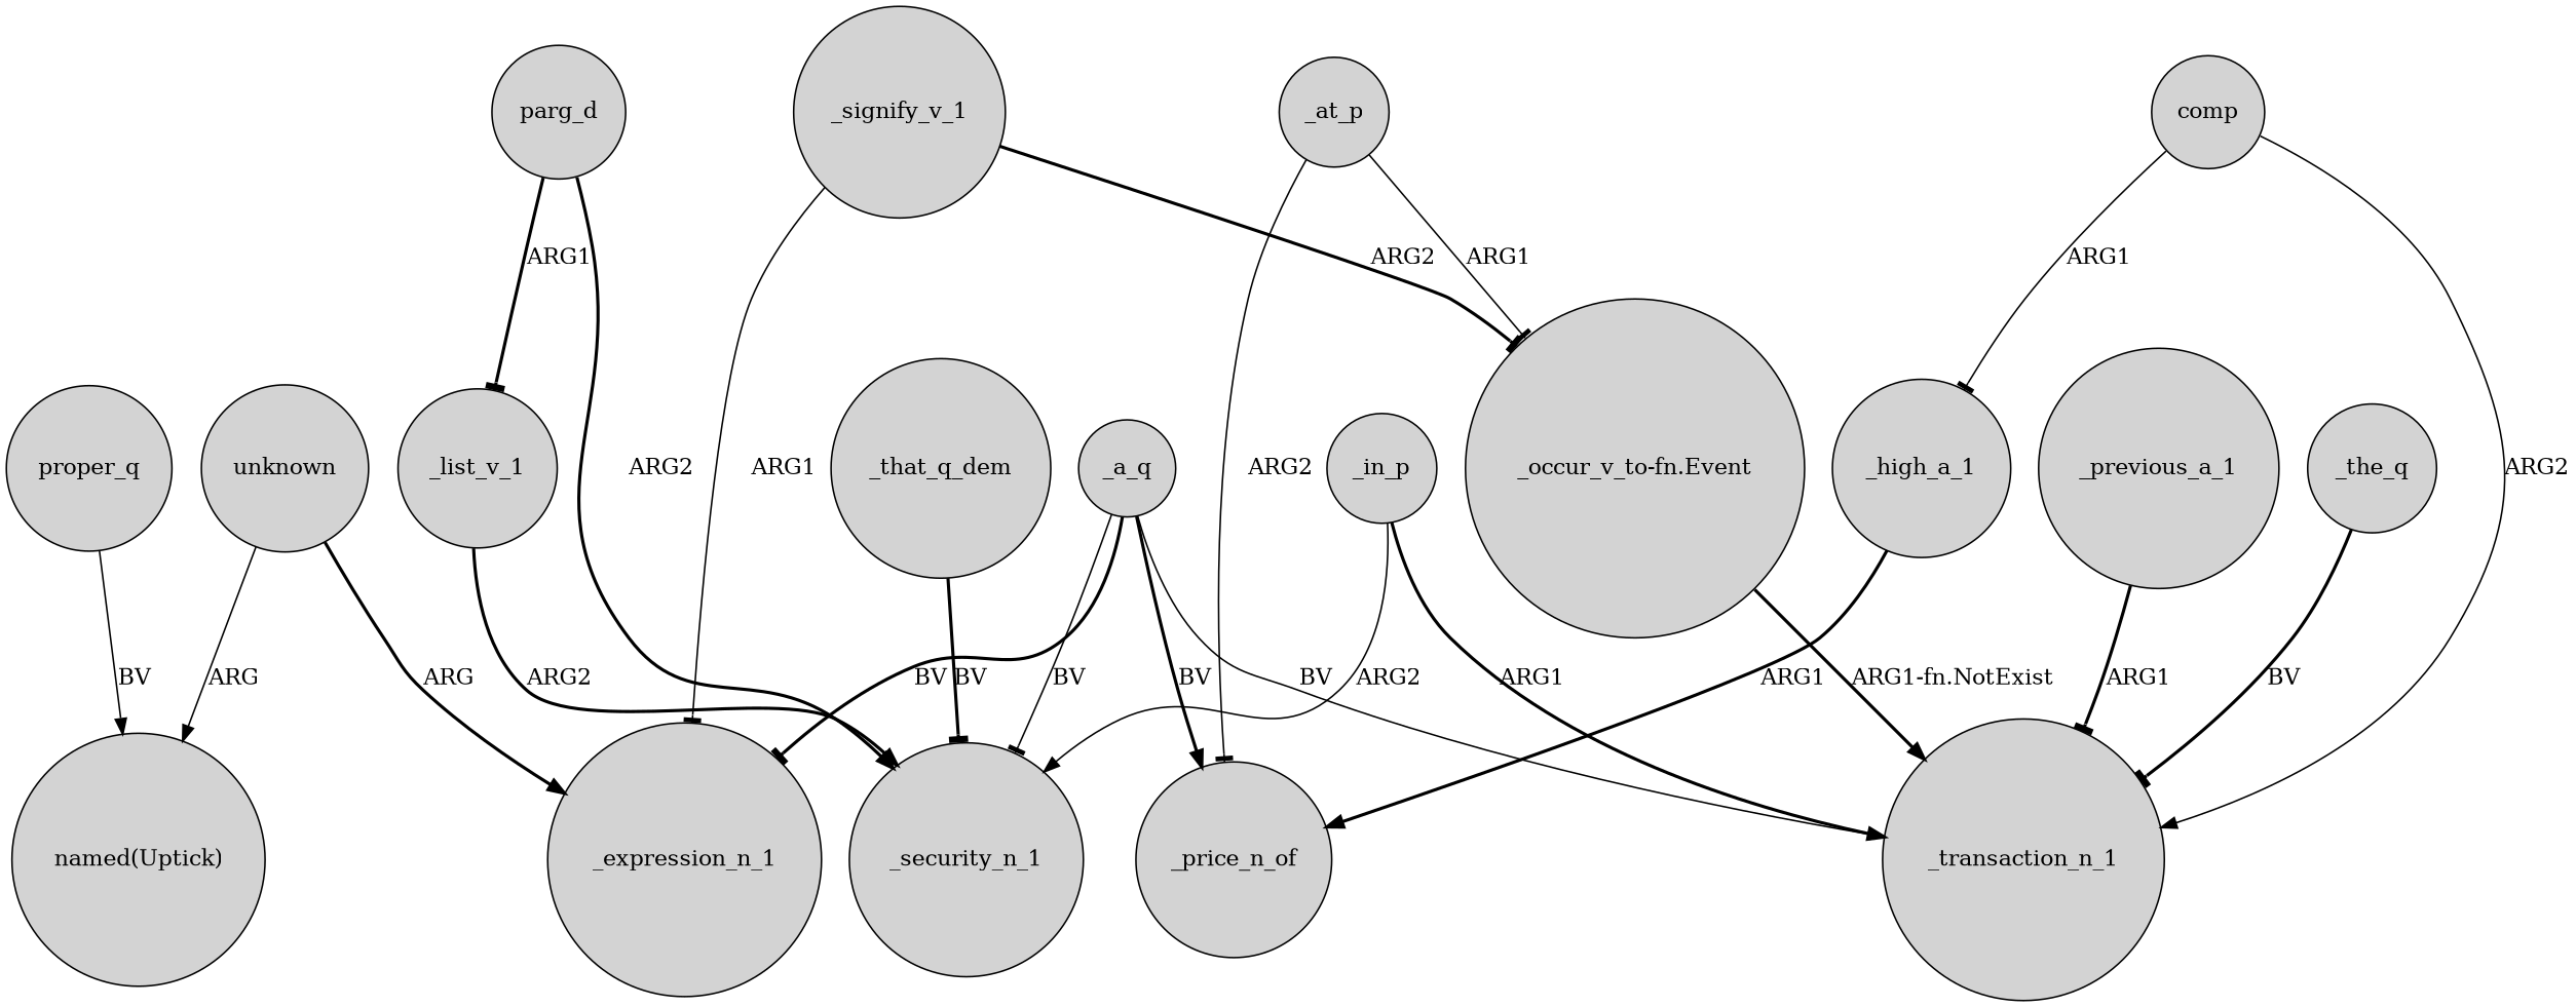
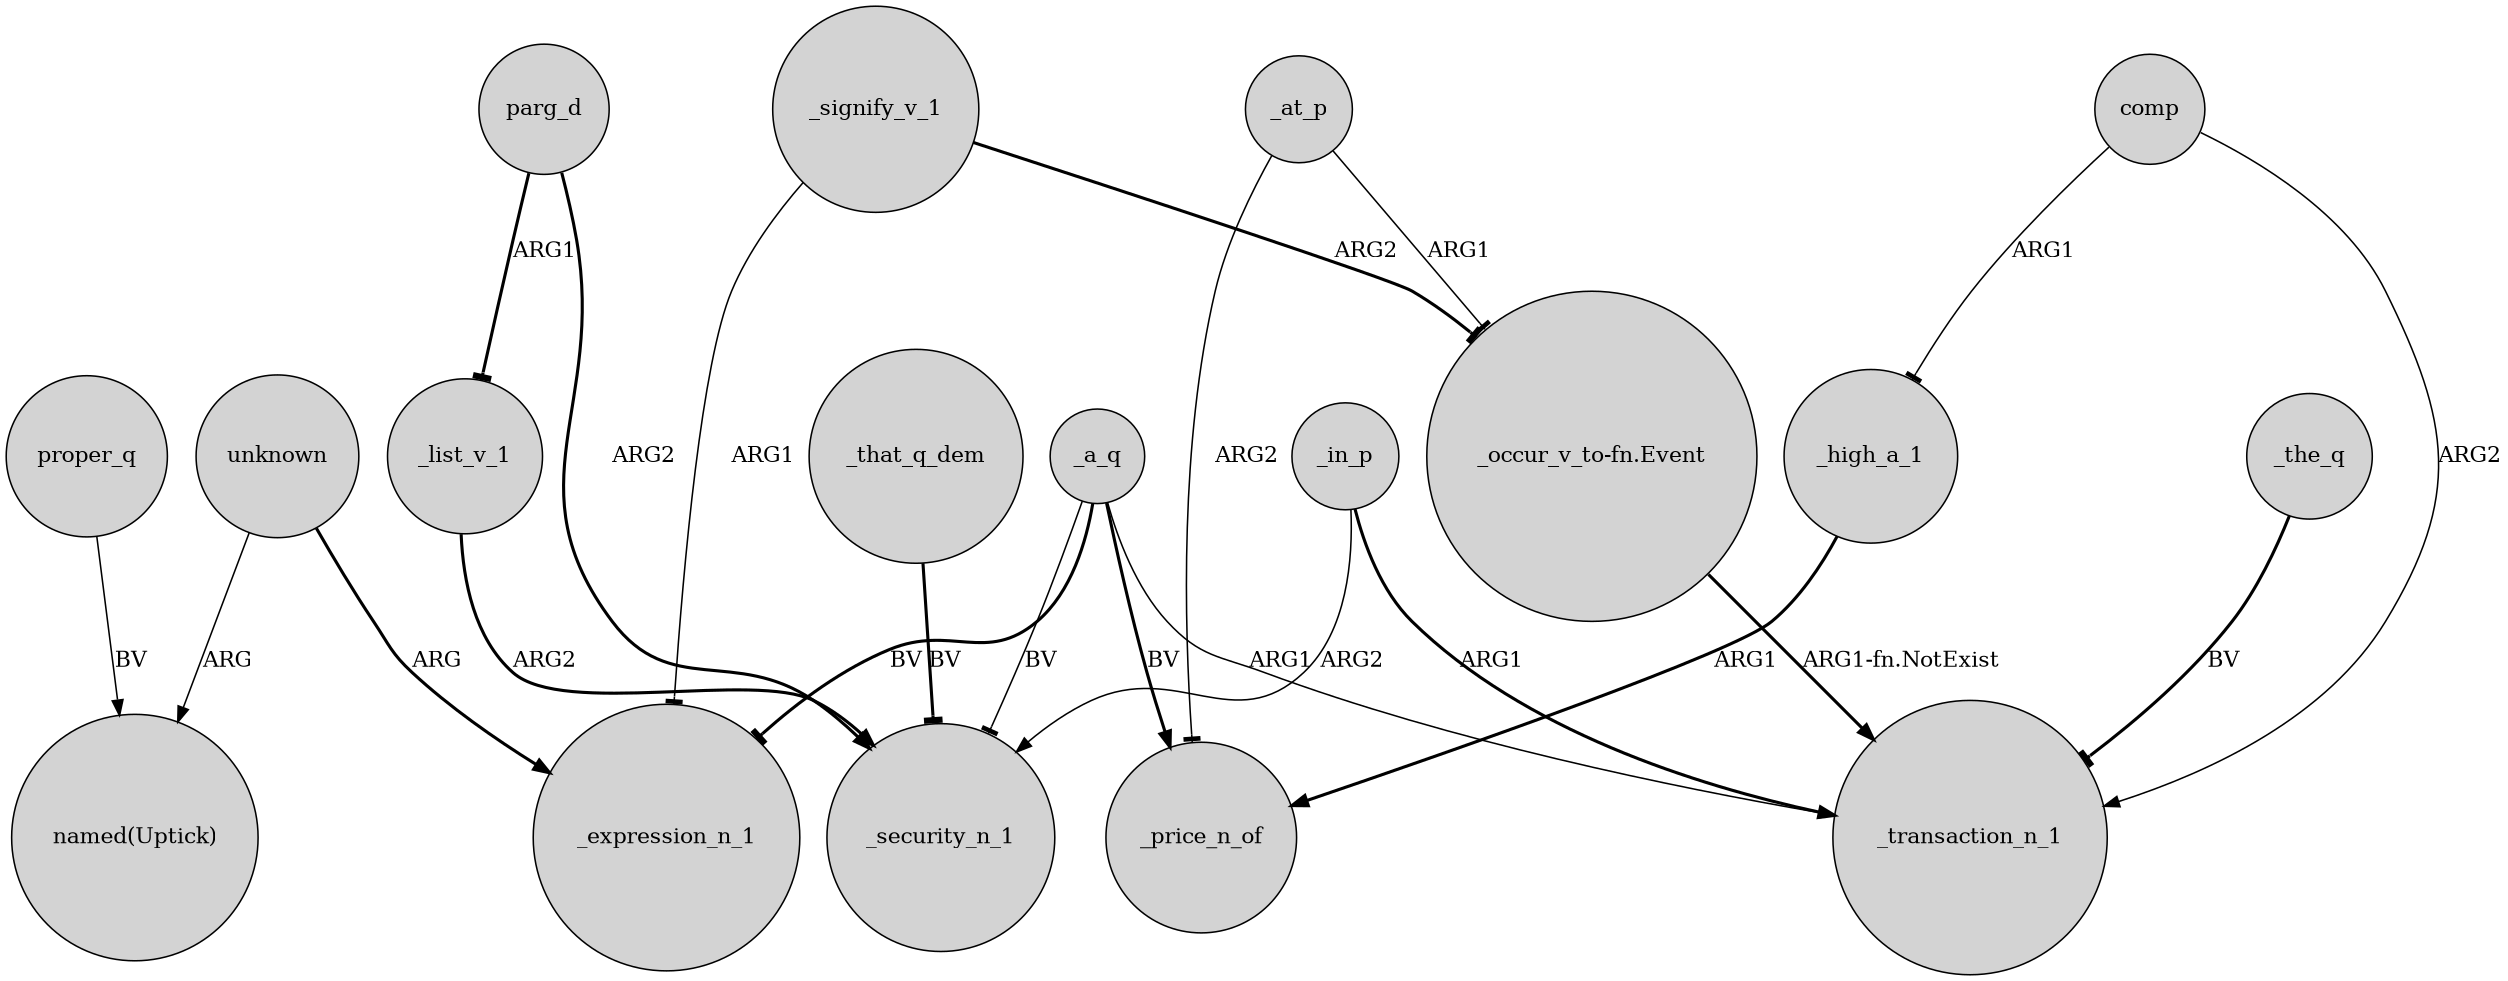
  digraph {
    node [shape=circle style=filled]
    edge [arrowhead=normal style=bold]
    proper_q
    "named(Uptick)"
    _list_v_1
    _security_n_1
    "_occur_v_to-fn.Event"
    _transaction_n_1
    parg_d
    _a_q
    _price_n_of
    _expression_n_1
    comp
    _high_a_1
    _in_p
    _signify_v_1
    _that_q_dem
    unknown
-   _previous_a_1
    _at_p
    _the_q
    proper_q -> "named(Uptick)" [label=BV style=solid]
    _list_v_1 -> _security_n_1 [label=ARG2]
    "_occur_v_to-fn.Event" -> _transaction_n_1 [label="ARG1-fn.NotExist"]
    parg_d -> _list_v_1 [arrowhead=tee label=ARG1]
    parg_d -> _security_n_1 [label=ARG2]
    _a_q -> _security_n_1 [arrowhead=tee label=BV style=solid]
-   _a_q -> _transaction_n_1 [label=BV style=solid]
+   _a_q -> _transaction_n_1 [label=ARG1 style=solid]
    _a_q -> _price_n_of [label=BV]
    _a_q -> _expression_n_1 [arrowhead=tee label=BV]
    comp -> _transaction_n_1 [label=ARG2 style=solid]
    comp -> _high_a_1 [arrowhead=tee label=ARG1 style=solid]
    _high_a_1 -> _price_n_of [label=ARG1]
    _in_p -> _security_n_1 [label=ARG2 style=solid]
    _in_p -> _transaction_n_1 [label=ARG1]
    _signify_v_1 -> "_occur_v_to-fn.Event" [arrowhead=tee label=ARG2]
    _signify_v_1 -> _expression_n_1 [arrowhead=tee label=ARG1 style=solid]
    _that_q_dem -> _security_n_1 [arrowhead=tee label=BV]
    unknown -> "named(Uptick)" [label=ARG style=solid]
    unknown -> _expression_n_1 [label=ARG]
-   _previous_a_1 -> _transaction_n_1 [arrowhead=tee label=ARG1]
    _at_p -> "_occur_v_to-fn.Event" [arrowhead=tee label=ARG1 style=solid]
    _at_p -> _price_n_of [arrowhead=tee label=ARG2 style=solid]
    _the_q -> _transaction_n_1 [arrowhead=tee label=BV]
  }
